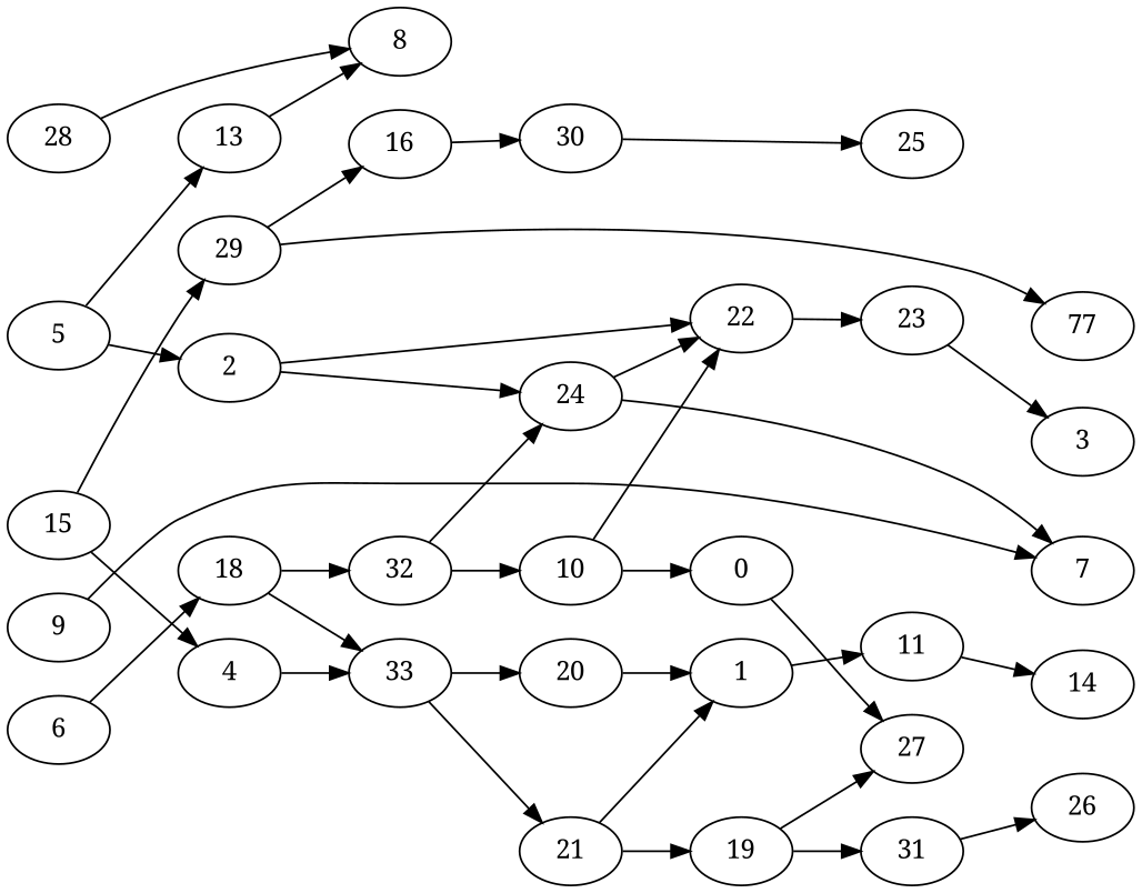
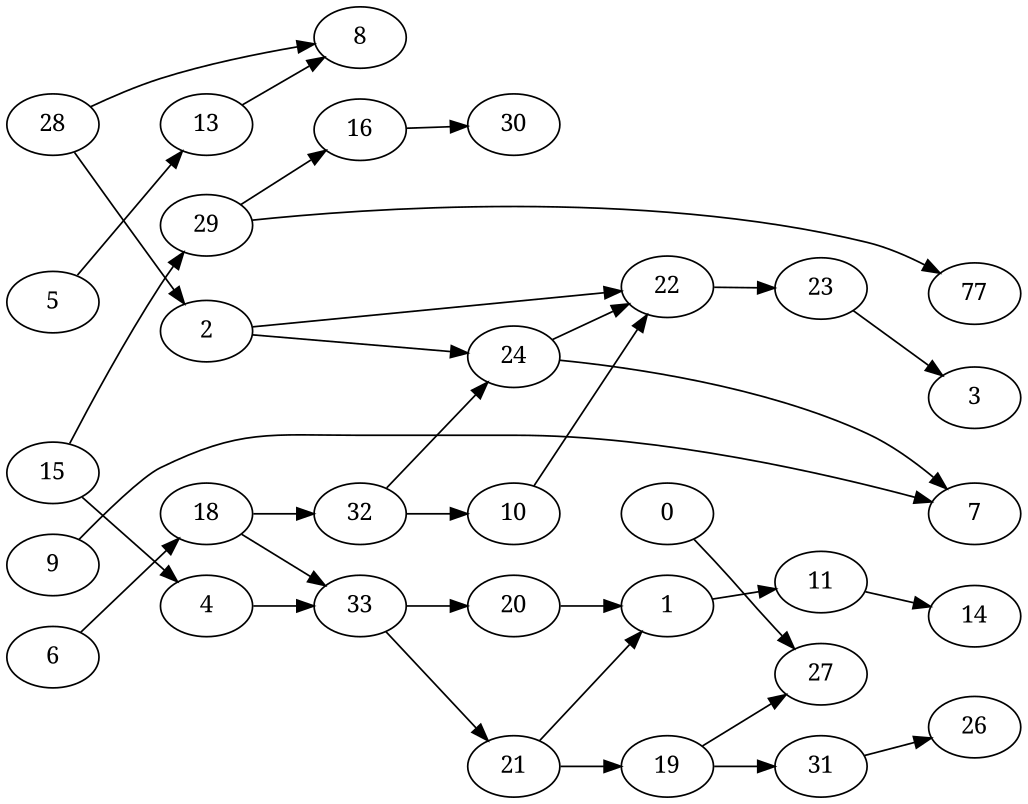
  digraph {
    fontname="Noto Serif"
    rankdir=LR
    node [fontname="Noto Serif"]
    edge [fontname="Noto Serif" weight=0]
    0
    27
    1
    11
    14
    2
    24
    22
    9
    7
    4
    33
    20
    21
    5
    13
    8
    28
    6
    18
    32
    10
    23
    15
    29
    16
    n27 [label=77]
    30
-   25
    19
    31
    26
    3
    0 -> 27
    1 -> 11
    11 -> 14
    2 -> 24
    2 -> 22
    24 -> 22
    24 -> 7
    22 -> 23
    9 -> 7
    4 -> 33
    33 -> 20
    33 -> 21
    20 -> 1
    21 -> 1
    21 -> 19
    5 -> 13
    13 -> 8
-   5 -> 2
+   28 -> 2
    28 -> 8
    6 -> 18
    18 -> 33
    18 -> 32
    32 -> 24
    32 -> 10 [weight=1]
-   10 -> 0
    10 -> 22
    23 -> 3
    15 -> 4
    15 -> 29
    29 -> 16
    29 -> n27
    16 -> 30
-   30 -> 25
    19 -> 27
    19 -> 31
    31 -> 26
  }
